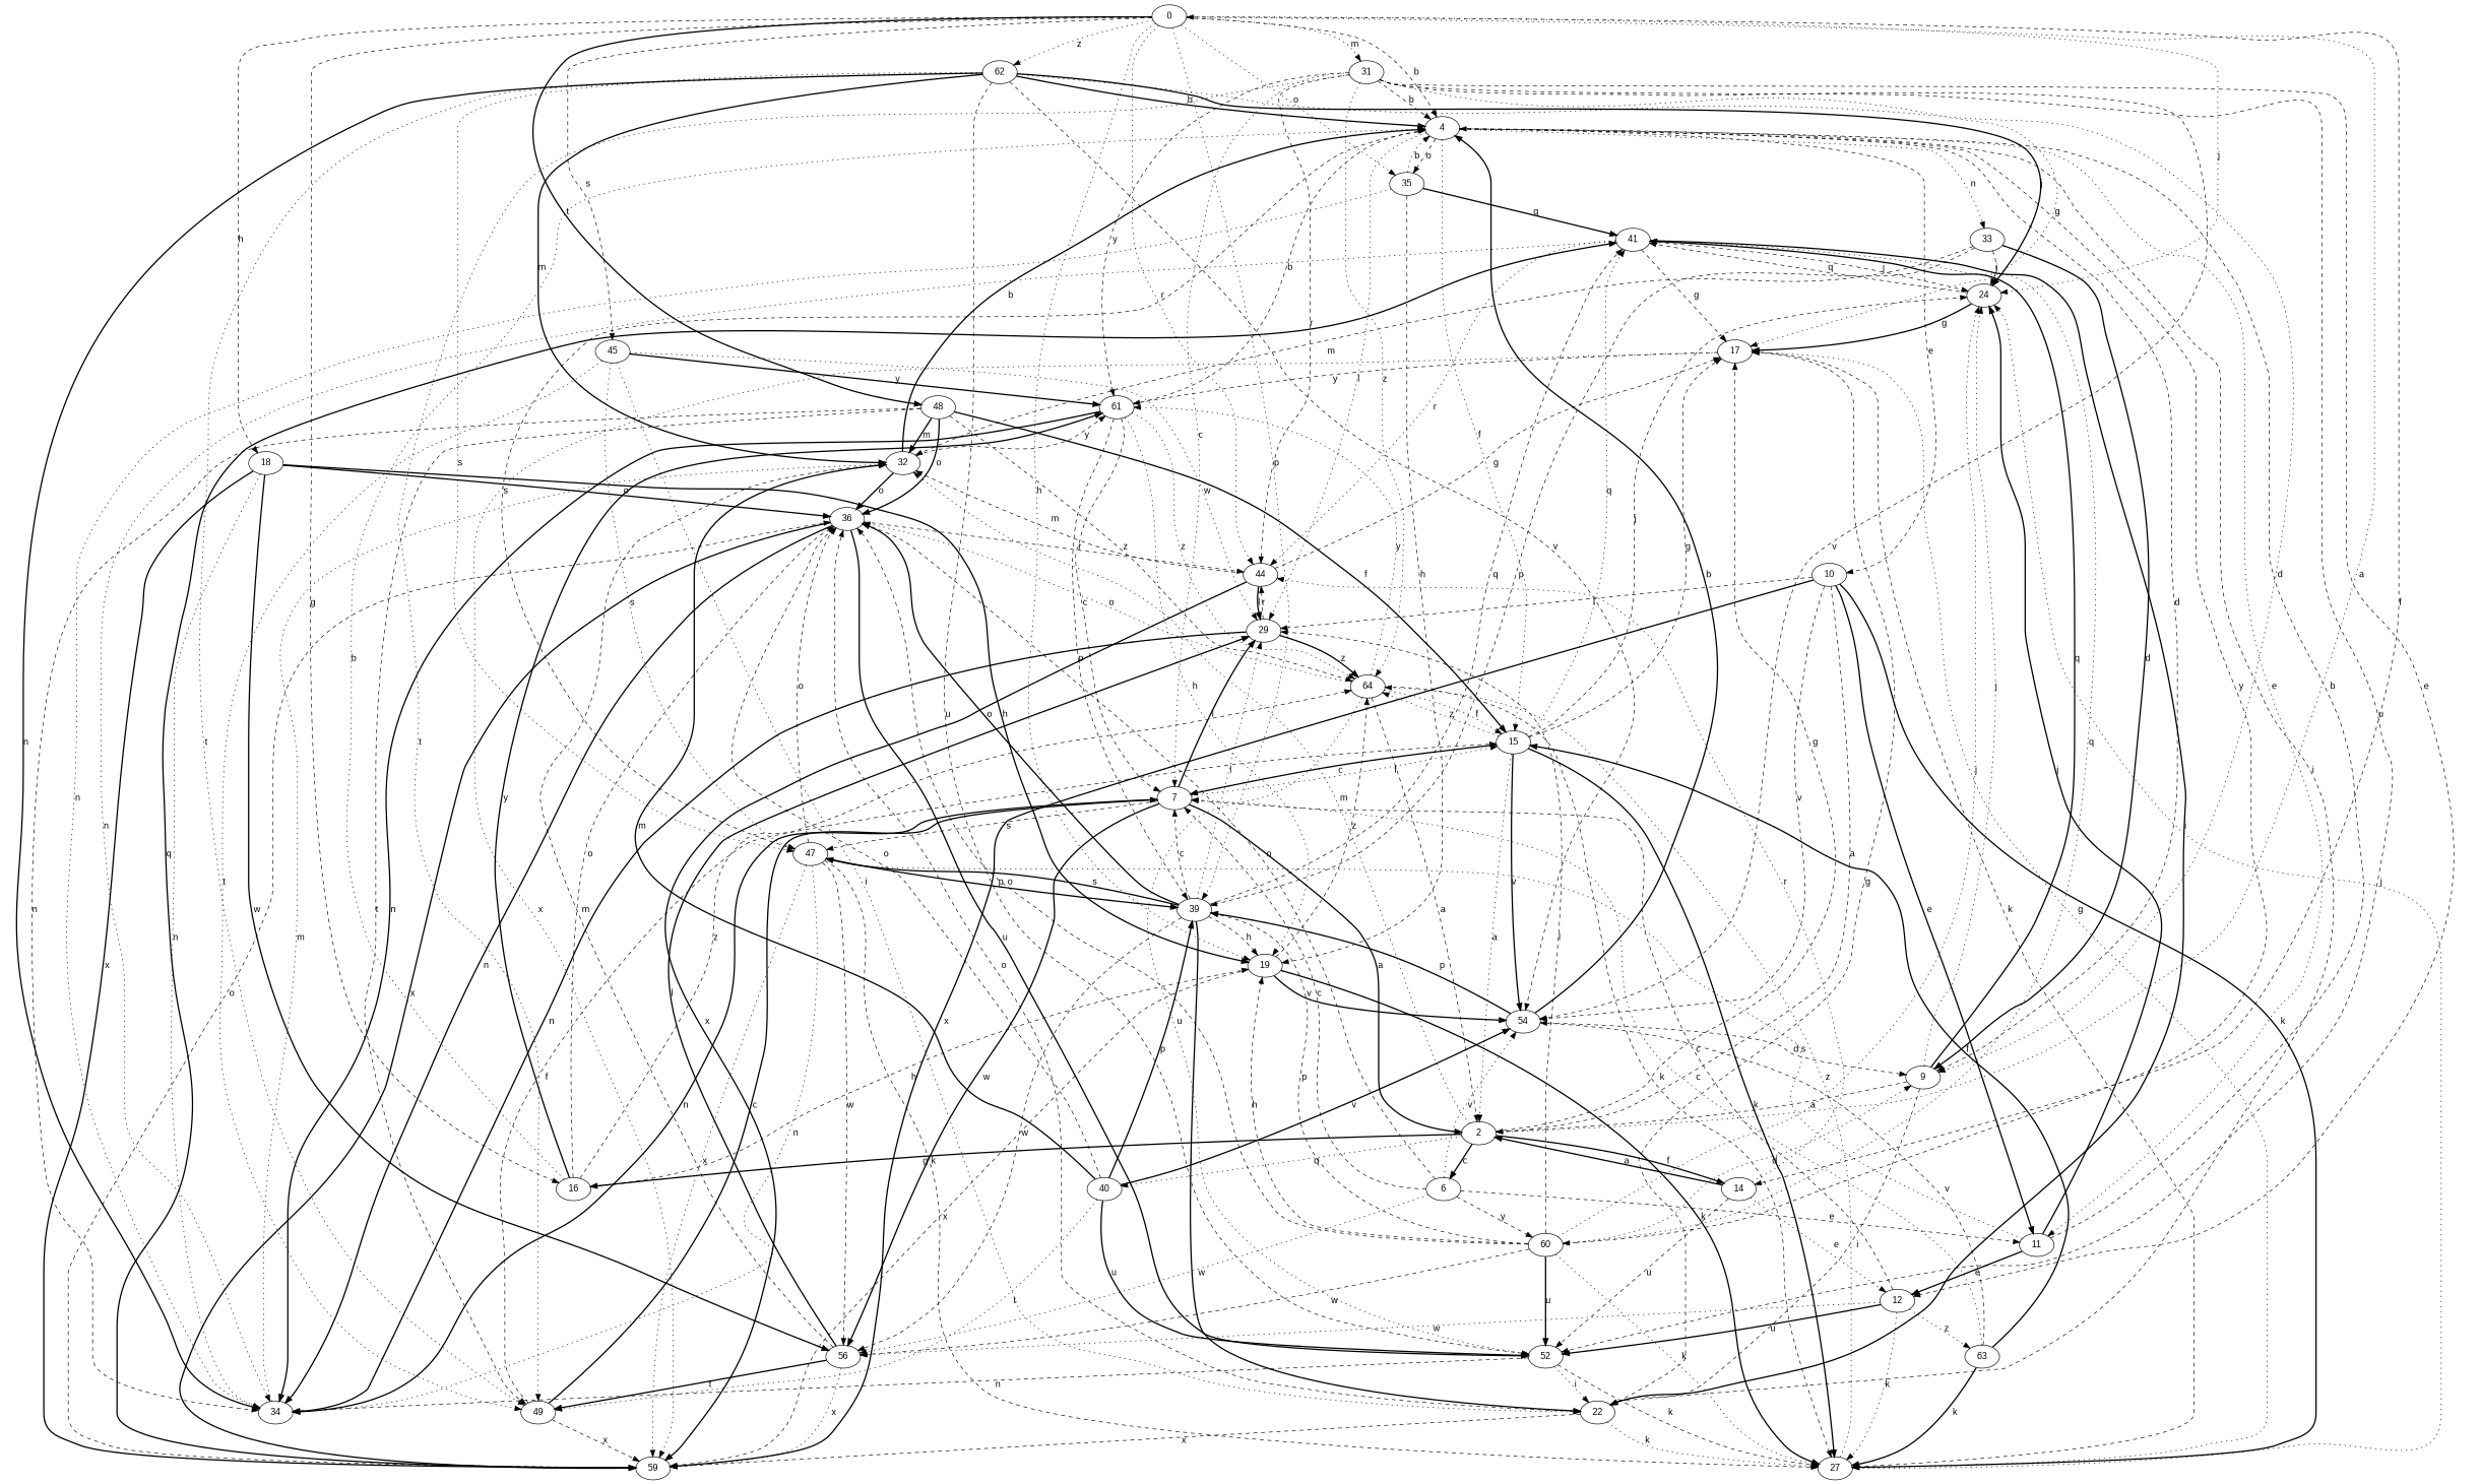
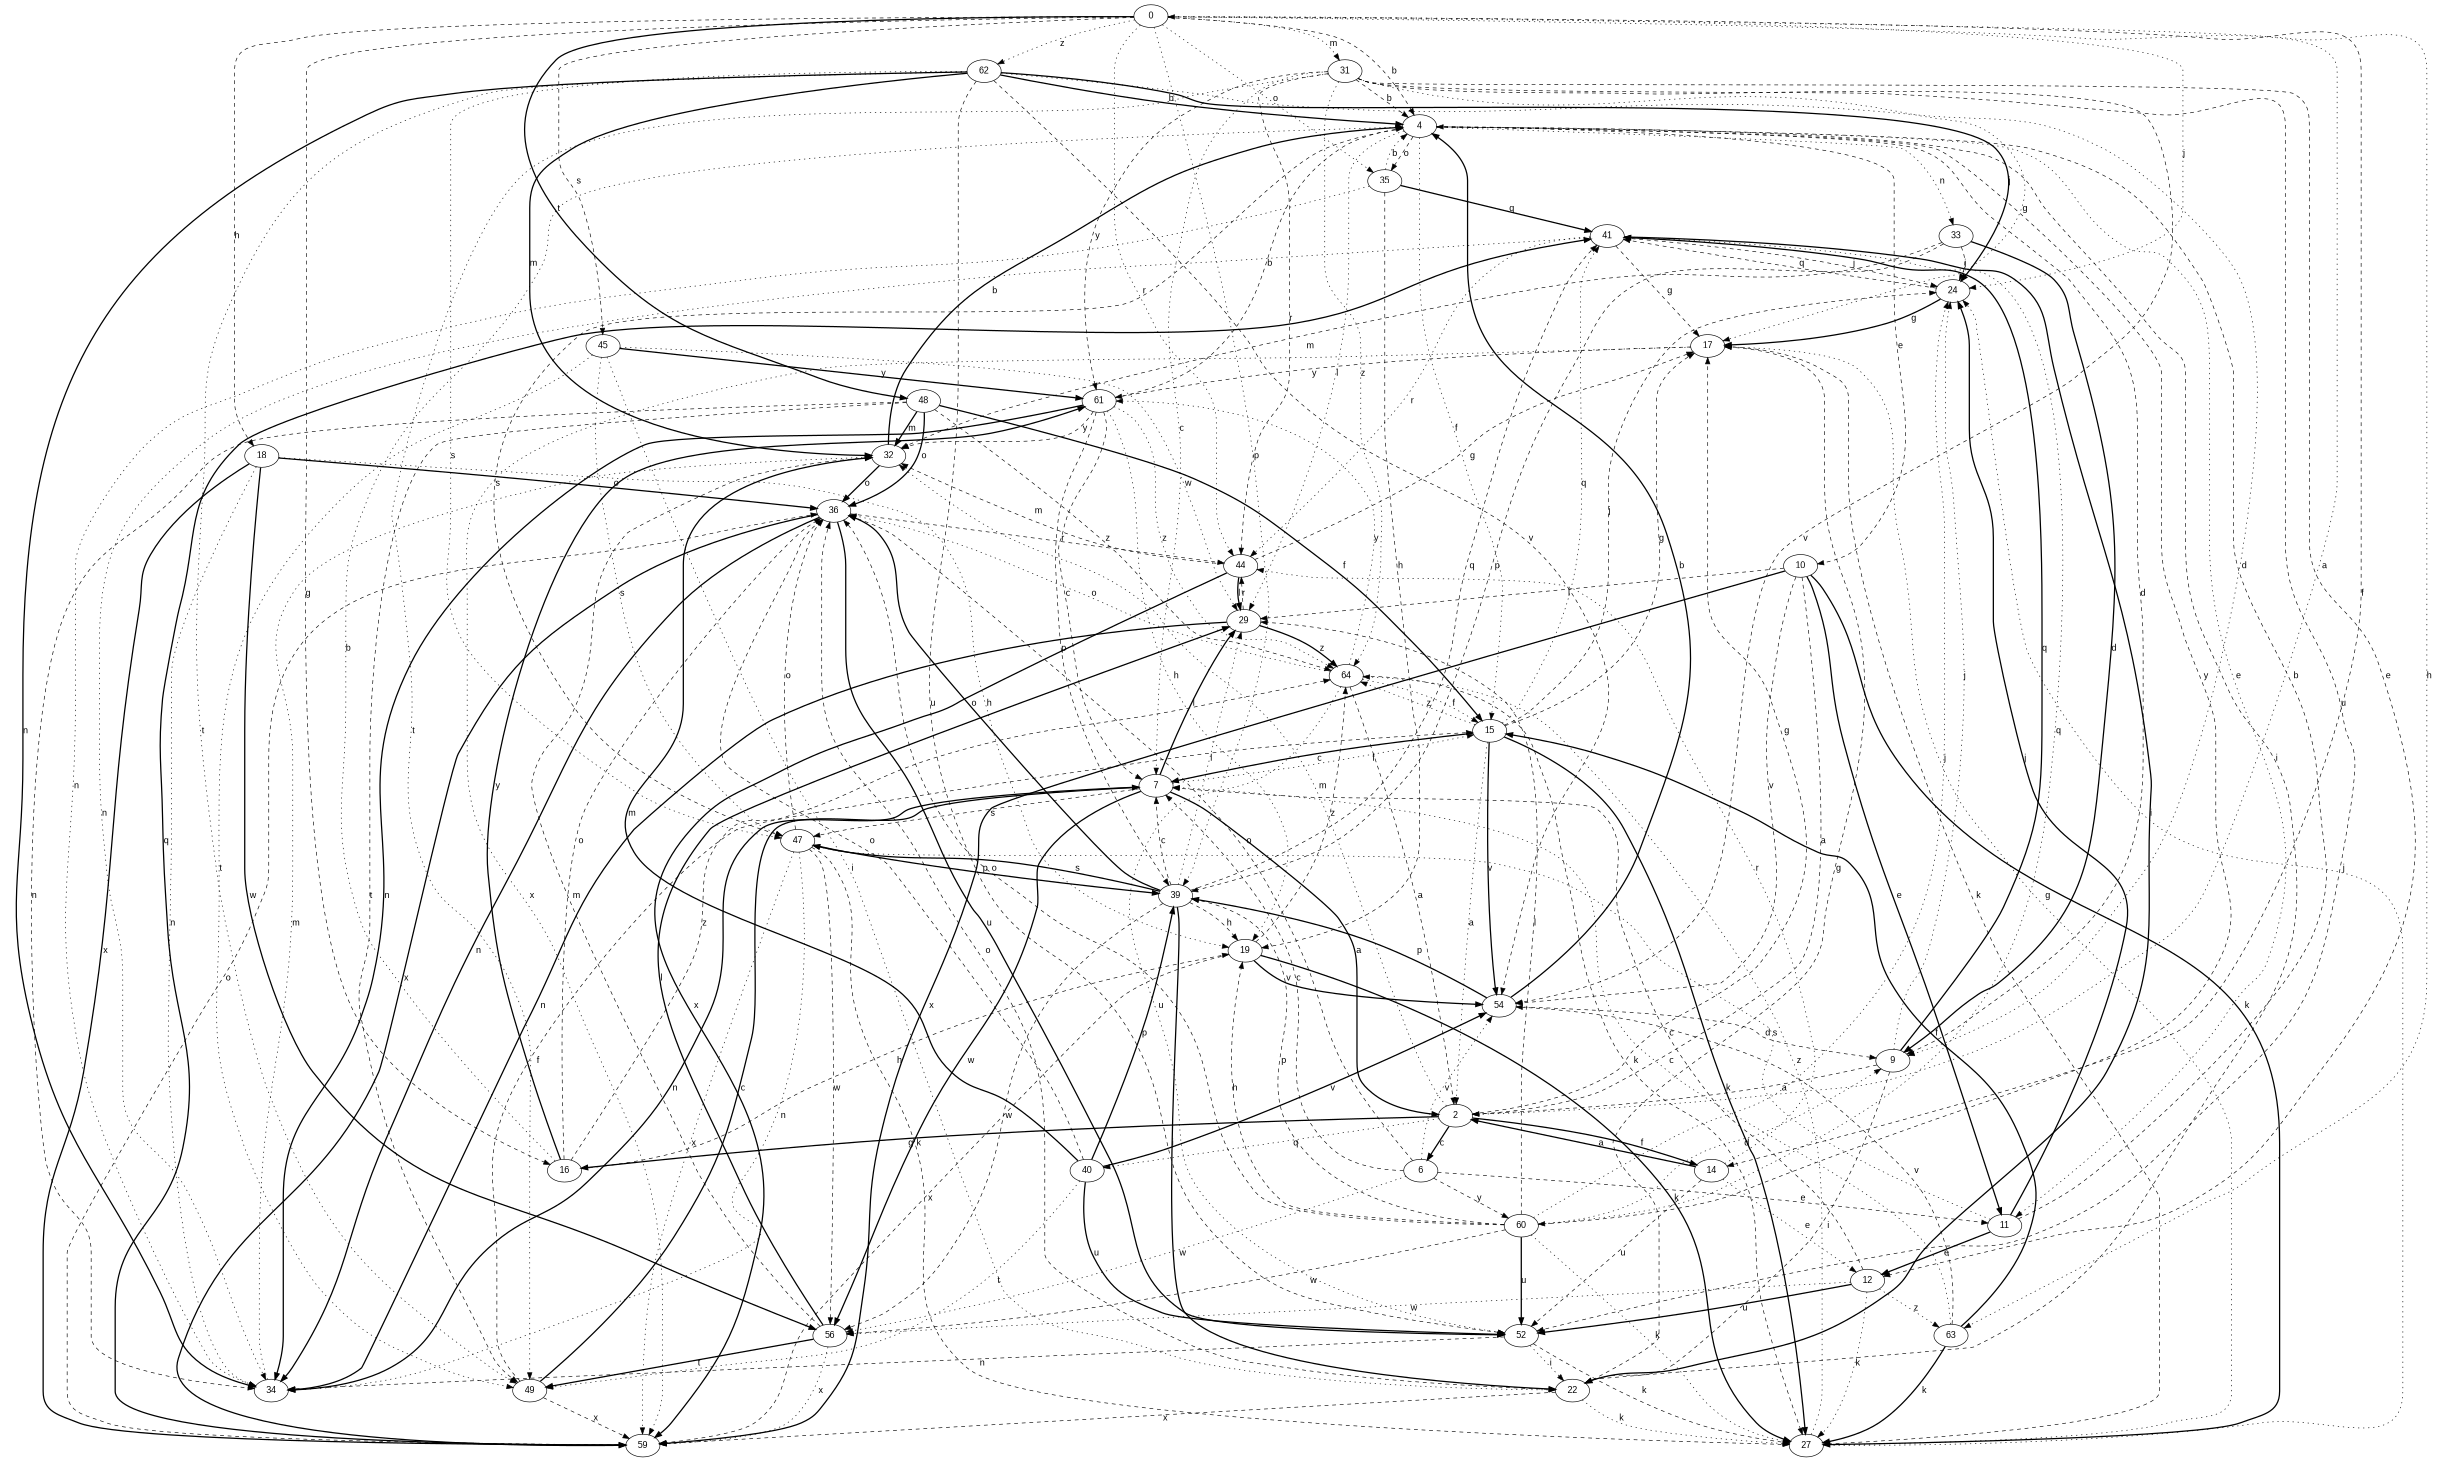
  strict digraph {
    fontname="Liberation Sans"
    node [fontname="Liberation Sans"]
    edge [fontname="Liberation Sans" style=dashed]
    0
    4
    14
    16
    18
    19
    24
    31
    35
    39
    44
    45
    48
    62
    9
    10
    11
    15
    22
    29
    33
    47
    60
    2
    12
    52
    36
    64
    61
    56
    34
    59
    54
    27
    17
    41
    7
    49
    32
    6
    40
    63
    0 -> 4 [label=b]
    0 -> 14 [label=f]
    0 -> 16 [label=g]
    0 -> 18 [label=h]
-   0 -> 19 [label=h style=dotted]
+   0 -> 63 [label=h style=dotted]
    0 -> 24 [label=j style=dotted]
    0 -> 31 [label=m style=dotted]
    0 -> 35 [label=o style=dotted]
    0 -> 39 [label=p style=dotted]
    0 -> 44 [label=r style=dotted]
    0 -> 45 [label=s]
    0 -> 48 [label=t style=bold]
    0 -> 62 [label=z style=dotted]
    4 -> 35 [label=o]
    4 -> 9 [label=d]
    4 -> 10 [label=e]
    4 -> 11 [label=e style=dotted]
    4 -> 15 [label=f style=dotted]
    4 -> 22 [label=i]
    4 -> 29 [label=l style=dotted]
    4 -> 33 [label=n style=dotted]
    4 -> 47 [label=s]
    4 -> 60 [label=y]
    14 -> 44 [label=r style=dotted]
    14 -> 2 [label=a style=bold]
    14 -> 12 [label=e style=dotted]
    14 -> 52 [label=u]
    16 -> 4 [label=b style=dotted]
    16 -> 19 [label=h]
    16 -> 36 [label=o]
    16 -> 64 [label=z]
    16 -> 61 [label=y style=bold]
-   18 -> 19 [label=h style=bold]
+   18 -> 19 [label=h style=dotted]
    18 -> 36 [label=o style=bold]
    18 -> 56 [label=w style=bold]
    18 -> 34 [label=n style=dotted]
    18 -> 59 [label=x style=bold]
    19 -> 64 [label=z]
    19 -> 59 [label=x]
    19 -> 54 [label=v style=bold]
    19 -> 27 [label=k style=bold]
    24 -> 17 [label=g style=bold]
    24 -> 41 [label=q]
    31 -> 4 [label=b]
    31 -> 44 [label=r]
    31 -> 12 [label=e]
    31 -> 52 [label=u]
    31 -> 64 [label=z style=dotted]
    31 -> 61 [label=y]
    31 -> 54 [label=v]
    31 -> 17 [label=g style=dotted]
    31 -> 7 [label=c style=dotted]
    31 -> 49 [label=t style=dotted]
    35 -> 4 [label=b style=dotted]
    35 -> 19 [label=h]
    35 -> 34 [label=n style=dotted]
    35 -> 41 [label=q style=bold]
    39 -> 19 [label=h]
    39 -> 22 [label=i style=bold]
    39 -> 29 [label=l style=dotted]
    39 -> 47 [label=s style=bold]
    39 -> 36 [label=o style=bold]
    39 -> 56 [label=w]
    39 -> 41 [label=q]
    39 -> 7 [label=c]
    44 -> 29 [label=l style=bold]
    44 -> 59 [label=x style=bold]
    44 -> 17 [label=g]
    44 -> 32 [label=m]
    45 -> 22 [label=i style=dotted]
    45 -> 29 [label=w style=dotted]
    45 -> 47 [label=s style=dotted]
    45 -> 61 [label=y style=bold]
    45 -> 49 [label=t style=dotted]
    48 -> 15 [label=f style=bold]
    48 -> 36 [label=o style=bold]
    48 -> 64 [label=z]
    48 -> 34 [label=n]
    48 -> 49 [label=t]
    48 -> 32 [label=m style=bold]
    62 -> 4 [label=b style=bold]
    62 -> 24 [label=j style=bold]
    62 -> 9 [label=d style=dotted]
    62 -> 47 [label=s style=dotted]
    62 -> 52 [label=u]
    62 -> 34 [label=n style=bold]
    62 -> 54 [label=v]
    62 -> 49 [label=t style=dotted]
    62 -> 32 [label=m style=bold]
    9 -> 24 [label=j style=dotted]
    9 -> 22 [label=i]
    9 -> 2 [label=a]
    9 -> 41 [label=q style=bold]
    10 -> 11 [label=e style=bold]
    10 -> 29 [label=l]
    10 -> 2 [label=a]
    10 -> 59 [label=x style=bold]
    10 -> 54 [label=v]
    10 -> 27 [label=k style=bold]
    11 -> 4 [label=b]
    11 -> 24 [label=j style=bold]
    11 -> 47 [label=s style=dotted]
    11 -> 12 [label=e style=bold]
    15 -> 24 [label=j]
    15 -> 2 [label=a style=dotted]
    15 -> 64 [label=z style=dotted]
    15 -> 54 [label=v style=bold]
    15 -> 27 [label=k style=bold]
    15 -> 17 [label=g]
    15 -> 41 [label=q style=dotted]
    15 -> 7 [label=c style=bold]
    22 -> 36 [label=o]
    22 -> 59 [label=x]
    22 -> 27 [label=k style=dotted]
    22 -> 17 [label=g]
    29 -> 44 [label=r]
    29 -> 64 [label=z style=bold]
    29 -> 34 [label=n style=bold]
    33 -> 24 [label=j]
    33 -> 39 [label=p]
    33 -> 9 [label=d style=bold]
    33 -> 32 [label=m]
    47 -> 39 [label=p style=bold]
    47 -> 36 [label=o]
    47 -> 56 [label=w]
    47 -> 34 [label=n style=dotted]
    47 -> 59 [label=x style=dotted]
    47 -> 27 [label=k]
    60 -> 19 [label=h]
    60 -> 24 [label=j style=dotted]
    60 -> 39 [label=p]
    60 -> 9 [label=d style=dotted]
    60 -> 29 [label=l]
    60 -> 52 [label=u style=bold]
    60 -> 36 [label=o]
    60 -> 56 [label=w]
    60 -> 27 [label=k style=dotted]
    60 -> 41 [label=q style=dotted]
    2 -> 0 [label=a style=dotted]
    2 -> 14 [label=f style=bold]
    2 -> 16 [label=g style=bold]
    2 -> 17 [label=g]
    2 -> 32 [label=m style=dotted]
    2 -> 6 [label=c style=bold]
    2 -> 40 [label=q style=dotted]
    12 -> 52 [label=u style=bold]
    12 -> 56 [label=w style=dotted]
    12 -> 27 [label=k style=dotted]
    12 -> 7 [label=c]
    12 -> 63 [label=z style=dotted]
    52 -> 22 [label=i style=dotted]
    52 -> 34 [label=n]
    52 -> 27 [label=k]
    36 -> 44 [label=r]
    36 -> 52 [label=u style=bold]
    36 -> 34 [label=n style=bold]
    36 -> 59 [label=x style=bold]
    64 -> 15 [label=f style=dotted]
    64 -> 2 [label=a]
    64 -> 52 [label=u style=dotted]
    64 -> 36 [label=o style=dotted]
    64 -> 61 [label=y style=dotted]
    64 -> 27 [label=k]
    61 -> 4 [label=b]
    61 -> 19 [label=h style=dotted]
    61 -> 39 [label=p]
    61 -> 64 [label=z style=dotted]
    61 -> 34 [label=n style=bold]
    61 -> 7 [label=c]
    56 -> 29 [label=l style=bold]
    56 -> 59 [label=x style=dotted]
    56 -> 49 [label=t style=bold]
    56 -> 32 [label=m]
    34 -> 32 [label=m style=dotted]
    59 -> 36 [label=o]
    59 -> 41 [label=q style=bold]
    54 -> 4 [label=b style=bold]
    54 -> 39 [label=p style=bold]
    54 -> 9 [label=d]
    27 -> 24 [label=j style=dotted]
    27 -> 64 [label=z style=dotted]
    27 -> 17 [label=g style=dotted]
    17 -> 61 [label=y]
    17 -> 59 [label=x style=dotted]
    17 -> 27 [label=k]
    41 -> 24 [label=j]
    41 -> 44 [label=r style=dotted]
    41 -> 22 [label=i style=bold]
    41 -> 34 [label=n style=dotted]
    41 -> 17 [label=g]
    7 -> 15 [label=f style=dotted]
    7 -> 29 [label=l style=bold]
    7 -> 47 [label=s]
    7 -> 2 [label=a style=bold]
    7 -> 56 [label=w style=bold]
    7 -> 34 [label=n style=bold]
    49 -> 15 [label=f]
    49 -> 59 [label=x]
    49 -> 7 [label=c style=bold]
    32 -> 4 [label=b style=bold]
    32 -> 36 [label=o style=bold]
-   32 -> 61 [label=y]
+   61 -> 32 [label=y]
    6 -> 11 [label=e]
    6 -> 60 [label=y]
    6 -> 36 [label=o]
    6 -> 56 [label=w style=dotted]
    6 -> 54 [label=v style=dotted]
    6 -> 7 [label=c]
    40 -> 39 [label=p style=bold]
    40 -> 52 [label=u style=bold]
    40 -> 36 [label=o]
    40 -> 54 [label=v style=bold]
    40 -> 49 [label=t style=dotted]
    40 -> 32 [label=m style=bold]
    63 -> 15 [label=f style=bold]
    63 -> 54 [label=v]
    63 -> 27 [label=k style=bold]
    63 -> 7 [label=c style=dotted]
  }
